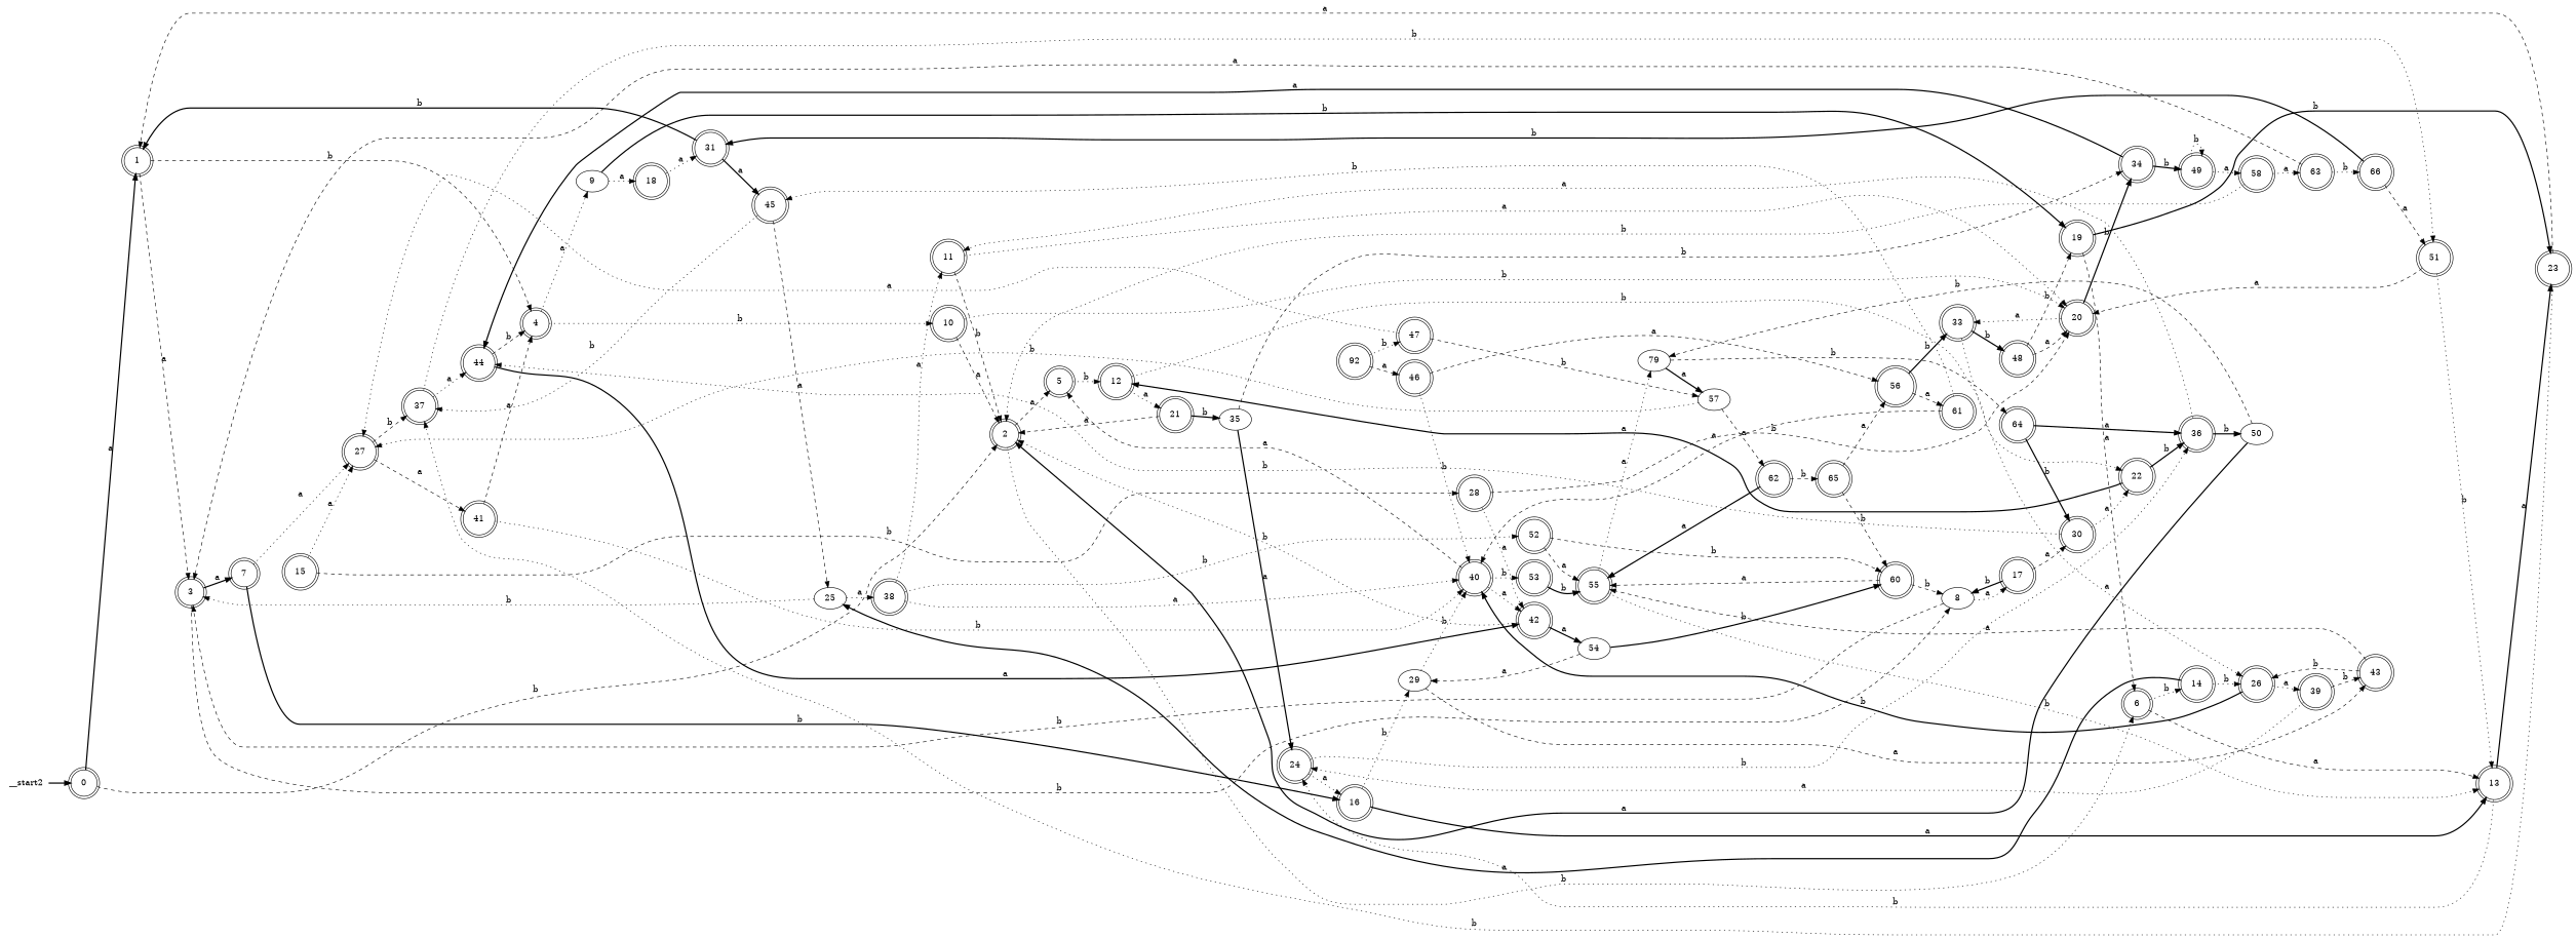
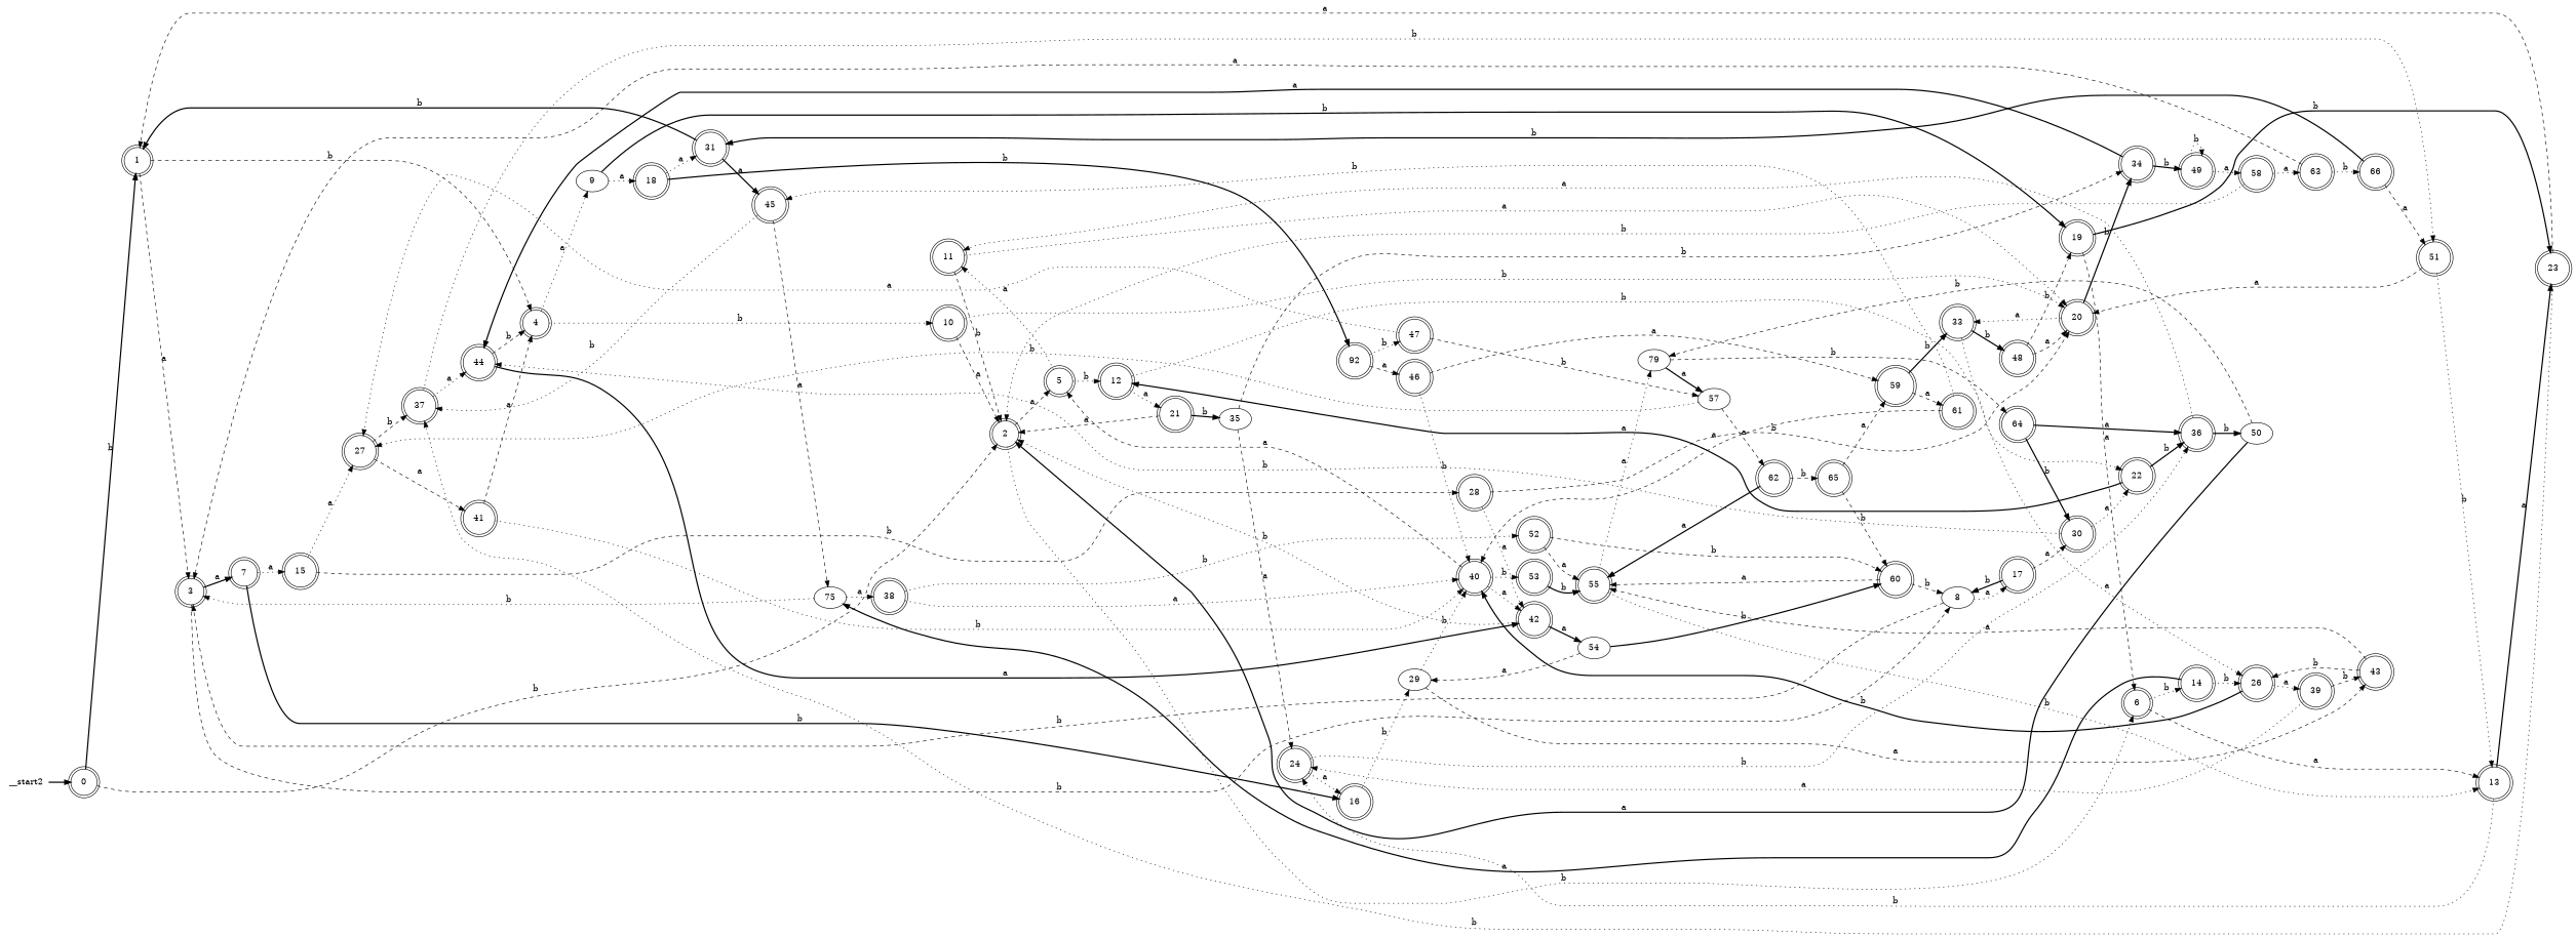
  digraph {
    rankdir=LR
    node [shape=doublecircle]
    edge [style=dotted]
    n1 [label=__start2 shape=none]
    0
    1
    2
    3
    4
    5
    6
    7
    8 [shape=""]
    9 [shape=""]
    10
    11
    12
    13
    14
    15
    16
    17
    18
    19
    20
    21
    22
    23
    24
-   25 [shape=""]
+   25 [label=75 shape=""]
    26
    27
    28
    29 [shape=""]
    30
    31
    n34 [label=92]
    33
    34
    35 [shape=""]
    36
    37
    38
    39
    40
    41
    42
    43
    44
    45
    46
    47
    48
    49
    50 [shape=""]
    51
    52
    53
    54 [shape=""]
    55
-   56
+   56 [label=59]
    57 [shape=""]
    58
    n61 [label=79 shape=""]
    60
    61
    62
    63
    64
    65
    66
    n1 -> 0 [style=bold]
-   0 -> 1 [label=a style=bold]
+   0 -> 1 [label=b style=bold]
    0 -> 2 [label=b style=dashed]
    1 -> 3 [label=a style=dashed]
    1 -> 4 [label=b style=dashed]
    2 -> 5 [label=a style=dashed]
    2 -> 6 [label=b]
    3 -> 7 [label=a style=bold]
    3 -> 8 [label=b style=dashed]
    4 -> 9 [label=a]
    4 -> 10 [label=b]
-   38 -> 11 [label=a]
+   5 -> 11 [label=a]
    5 -> 12 [label=b]
    6 -> 13 [label=a style=dashed]
    6 -> 14 [label=b]
-   7 -> 27 [label=a]
+   7 -> 15 [label=a]
    7 -> 16 [label=b style=bold]
    8 -> 3 [label=b style=dashed]
    8 -> 17 [label=a]
    9 -> 18 [label=a]
    9 -> 19 [label=b style=bold]
    10 -> 2 [label=a style=dashed]
    10 -> 20 [label=b]
    11 -> 2 [label=b style=dashed]
    11 -> 20 [label=a]
    12 -> 21 [label=a]
    12 -> 22 [label=b]
    13 -> 23 [label=a style=bold]
    13 -> 24 [label=b]
    14 -> 25 [label=a style=bold]
    14 -> 26 [label=b]
    15 -> 27 [label=a]
    15 -> 28 [label=b style=dashed]
-   16 -> 13 [label=a style=bold]
    16 -> 29 [label=b]
    17 -> 8 [label=b style=bold]
    17 -> 30 [label=a style=dashed]
    18 -> 31 [label=a]
+   18 -> n34 [label=b style=bold]
    19 -> 6 [label=a style=dashed]
    19 -> 23 [label=b style=bold]
    20 -> 33 [label=a]
    20 -> 34 [label=b style=bold]
    21 -> 2 [label=a style=dashed]
    21 -> 35 [label=b style=bold]
    22 -> 12 [label=a style=bold]
    22 -> 36 [label=b style=bold]
    23 -> 1 [label=a style=dashed]
    23 -> 37 [label=b]
    24 -> 16 [label=a]
    24 -> 36 [label=b]
    25 -> 3 [label=b]
    25 -> 38 [label=a]
    26 -> 39 [label=a]
    26 -> 40 [label=b style=bold]
    27 -> 37 [label=b style=dashed]
    27 -> 41 [label=a style=dashed]
    28 -> 20 [label=b style=dashed]
    28 -> 42 [label=a]
    29 -> 40 [label=b]
    29 -> 43 [label=a style=dashed]
    30 -> 22 [label=a]
    30 -> 44 [label=b]
    31 -> 1 [label=b style=bold]
    31 -> 45 [label=a style=bold]
    n34 -> 46 [label=a style=dashed]
    n34 -> 47 [label=b]
    33 -> 26 [label=a]
    33 -> 48 [label=b style=bold]
    34 -> 44 [label=a style=bold]
    34 -> 49 [label=b style=bold]
-   35 -> 24 [label=a style=bold]
+   35 -> 24 [label=a style=dashed]
    35 -> 34 [label=b style=dashed]
    36 -> 11 [label=a]
    36 -> 50 [label=b style=bold]
    37 -> 44 [label=a]
    37 -> 51 [label=b]
    38 -> 40 [label=a]
    38 -> 52 [label=b]
    39 -> 24 [label=a]
    39 -> 43 [label=b style=dashed]
    40 -> 5 [label=a style=dashed]
    40 -> 42 [label=a]
    40 -> 53 [label=b]
    41 -> 4 [label=a style=dashed]
    41 -> 40 [label=b]
    42 -> 2 [label=b]
    42 -> 54 [label=a style=bold]
    43 -> 26 [label=b style=dashed]
    43 -> 55 [label=a style=dashed]
    44 -> 4 [label=b style=dashed]
    44 -> 42 [label=a style=bold]
    45 -> 25 [label=a style=dashed]
    45 -> 37 [label=b]
    46 -> 40 [label=b]
    46 -> 56 [label=a style=dashed]
    47 -> 27 [label=a]
    47 -> 57 [label=b style=dashed]
    48 -> 19 [label=b style=dashed]
    48 -> 20 [label=a style=dashed]
    49 -> 49 [label=b]
    49 -> 58 [label=a]
    50 -> 2 [label=a style=bold]
    50 -> n61 [label=b style=dashed]
    51 -> 13 [label=b]
    51 -> 20 [label=a style=dashed]
    52 -> 55 [label=a style=dashed]
    52 -> 60 [label=b style=dashed]
    53 -> 55 [label=b style=bold]
    54 -> 29 [label=a style=dashed]
    54 -> 60 [label=b style=bold]
    55 -> 13 [label=b]
    55 -> n61 [label=a]
    56 -> 33 [label=b style=bold]
    56 -> 61 [label=a style=dashed]
    57 -> 27 [label=b]
    57 -> 62 [label=a style=dashed]
    58 -> 2 [label=b]
    58 -> 63 [label=a]
    n61 -> 57 [label=a style=bold]
    n61 -> 64 [label=b style=dashed]
    60 -> 8 [label=b style=dashed]
    60 -> 55 [label=a style=dashed]
    61 -> 40 [label=a style=dashed]
    61 -> 45 [label=b]
    62 -> 55 [label=a style=bold]
    62 -> 65 [label=b style=dashed]
    63 -> 3 [label=a style=dashed]
    63 -> 66 [label=b]
    64 -> 30 [label=b style=bold]
    64 -> 36 [label=a style=bold]
    65 -> 56 [label=a style=dashed]
    65 -> 60 [label=b style=dashed]
    66 -> 31 [label=b style=bold]
    66 -> 51 [label=a style=dashed]
  }
